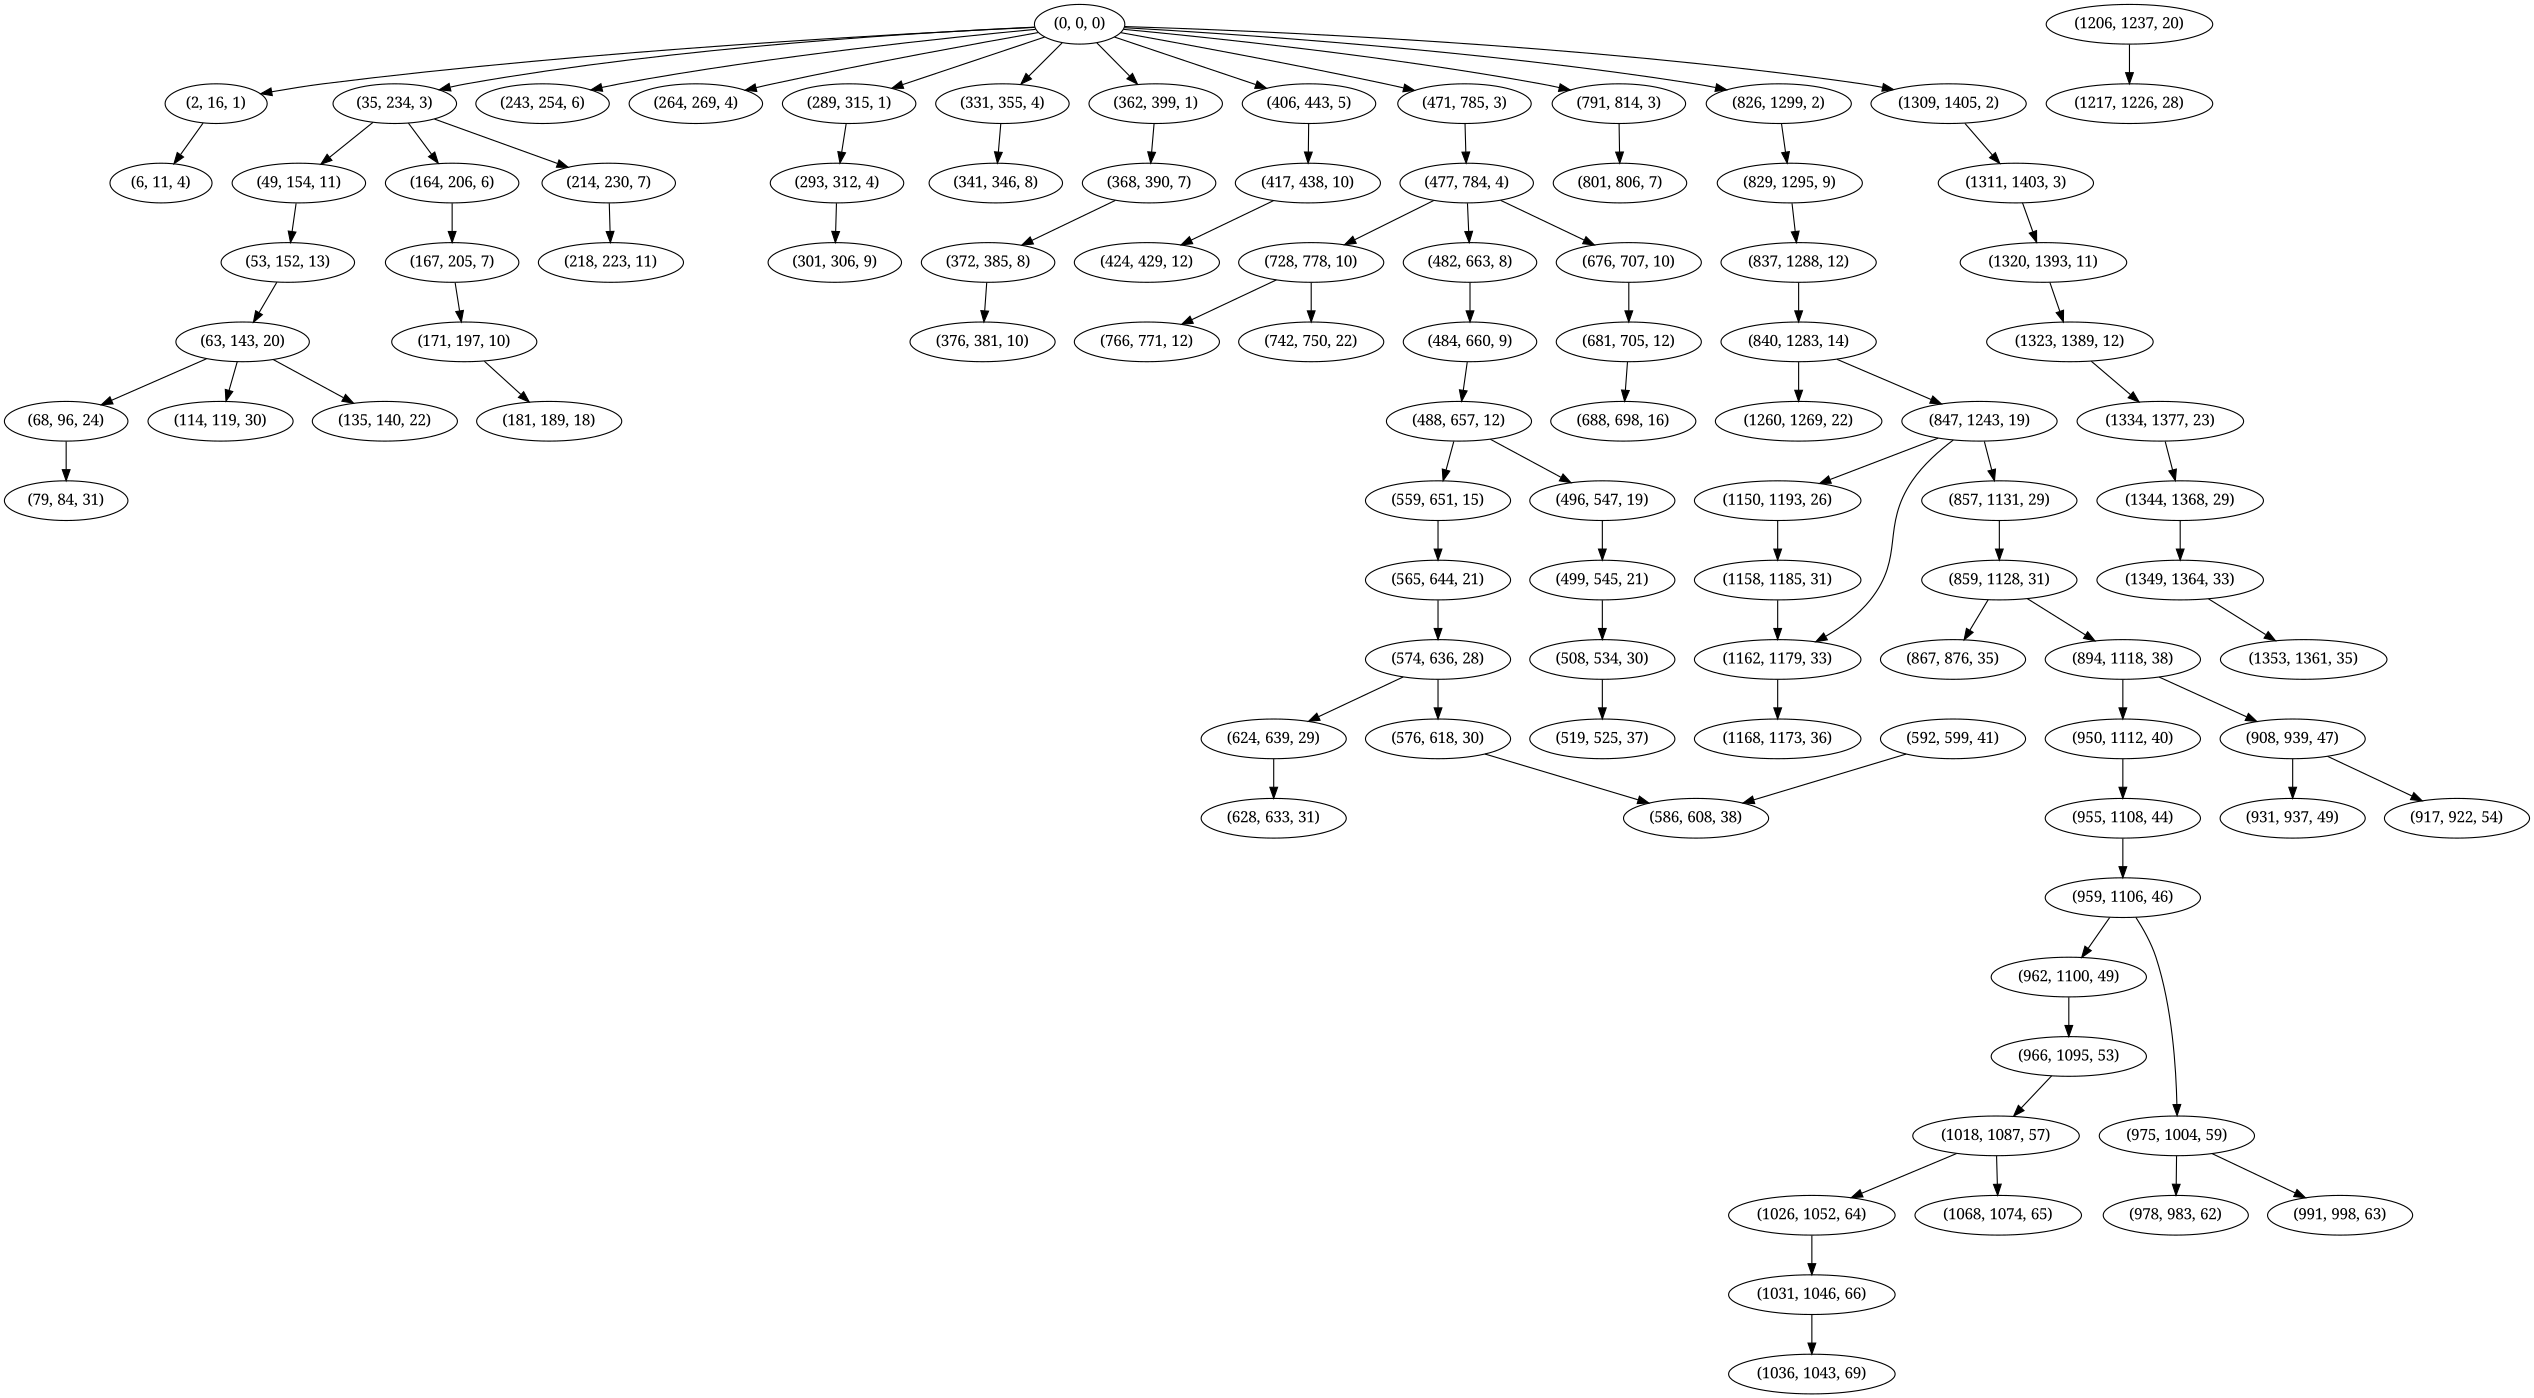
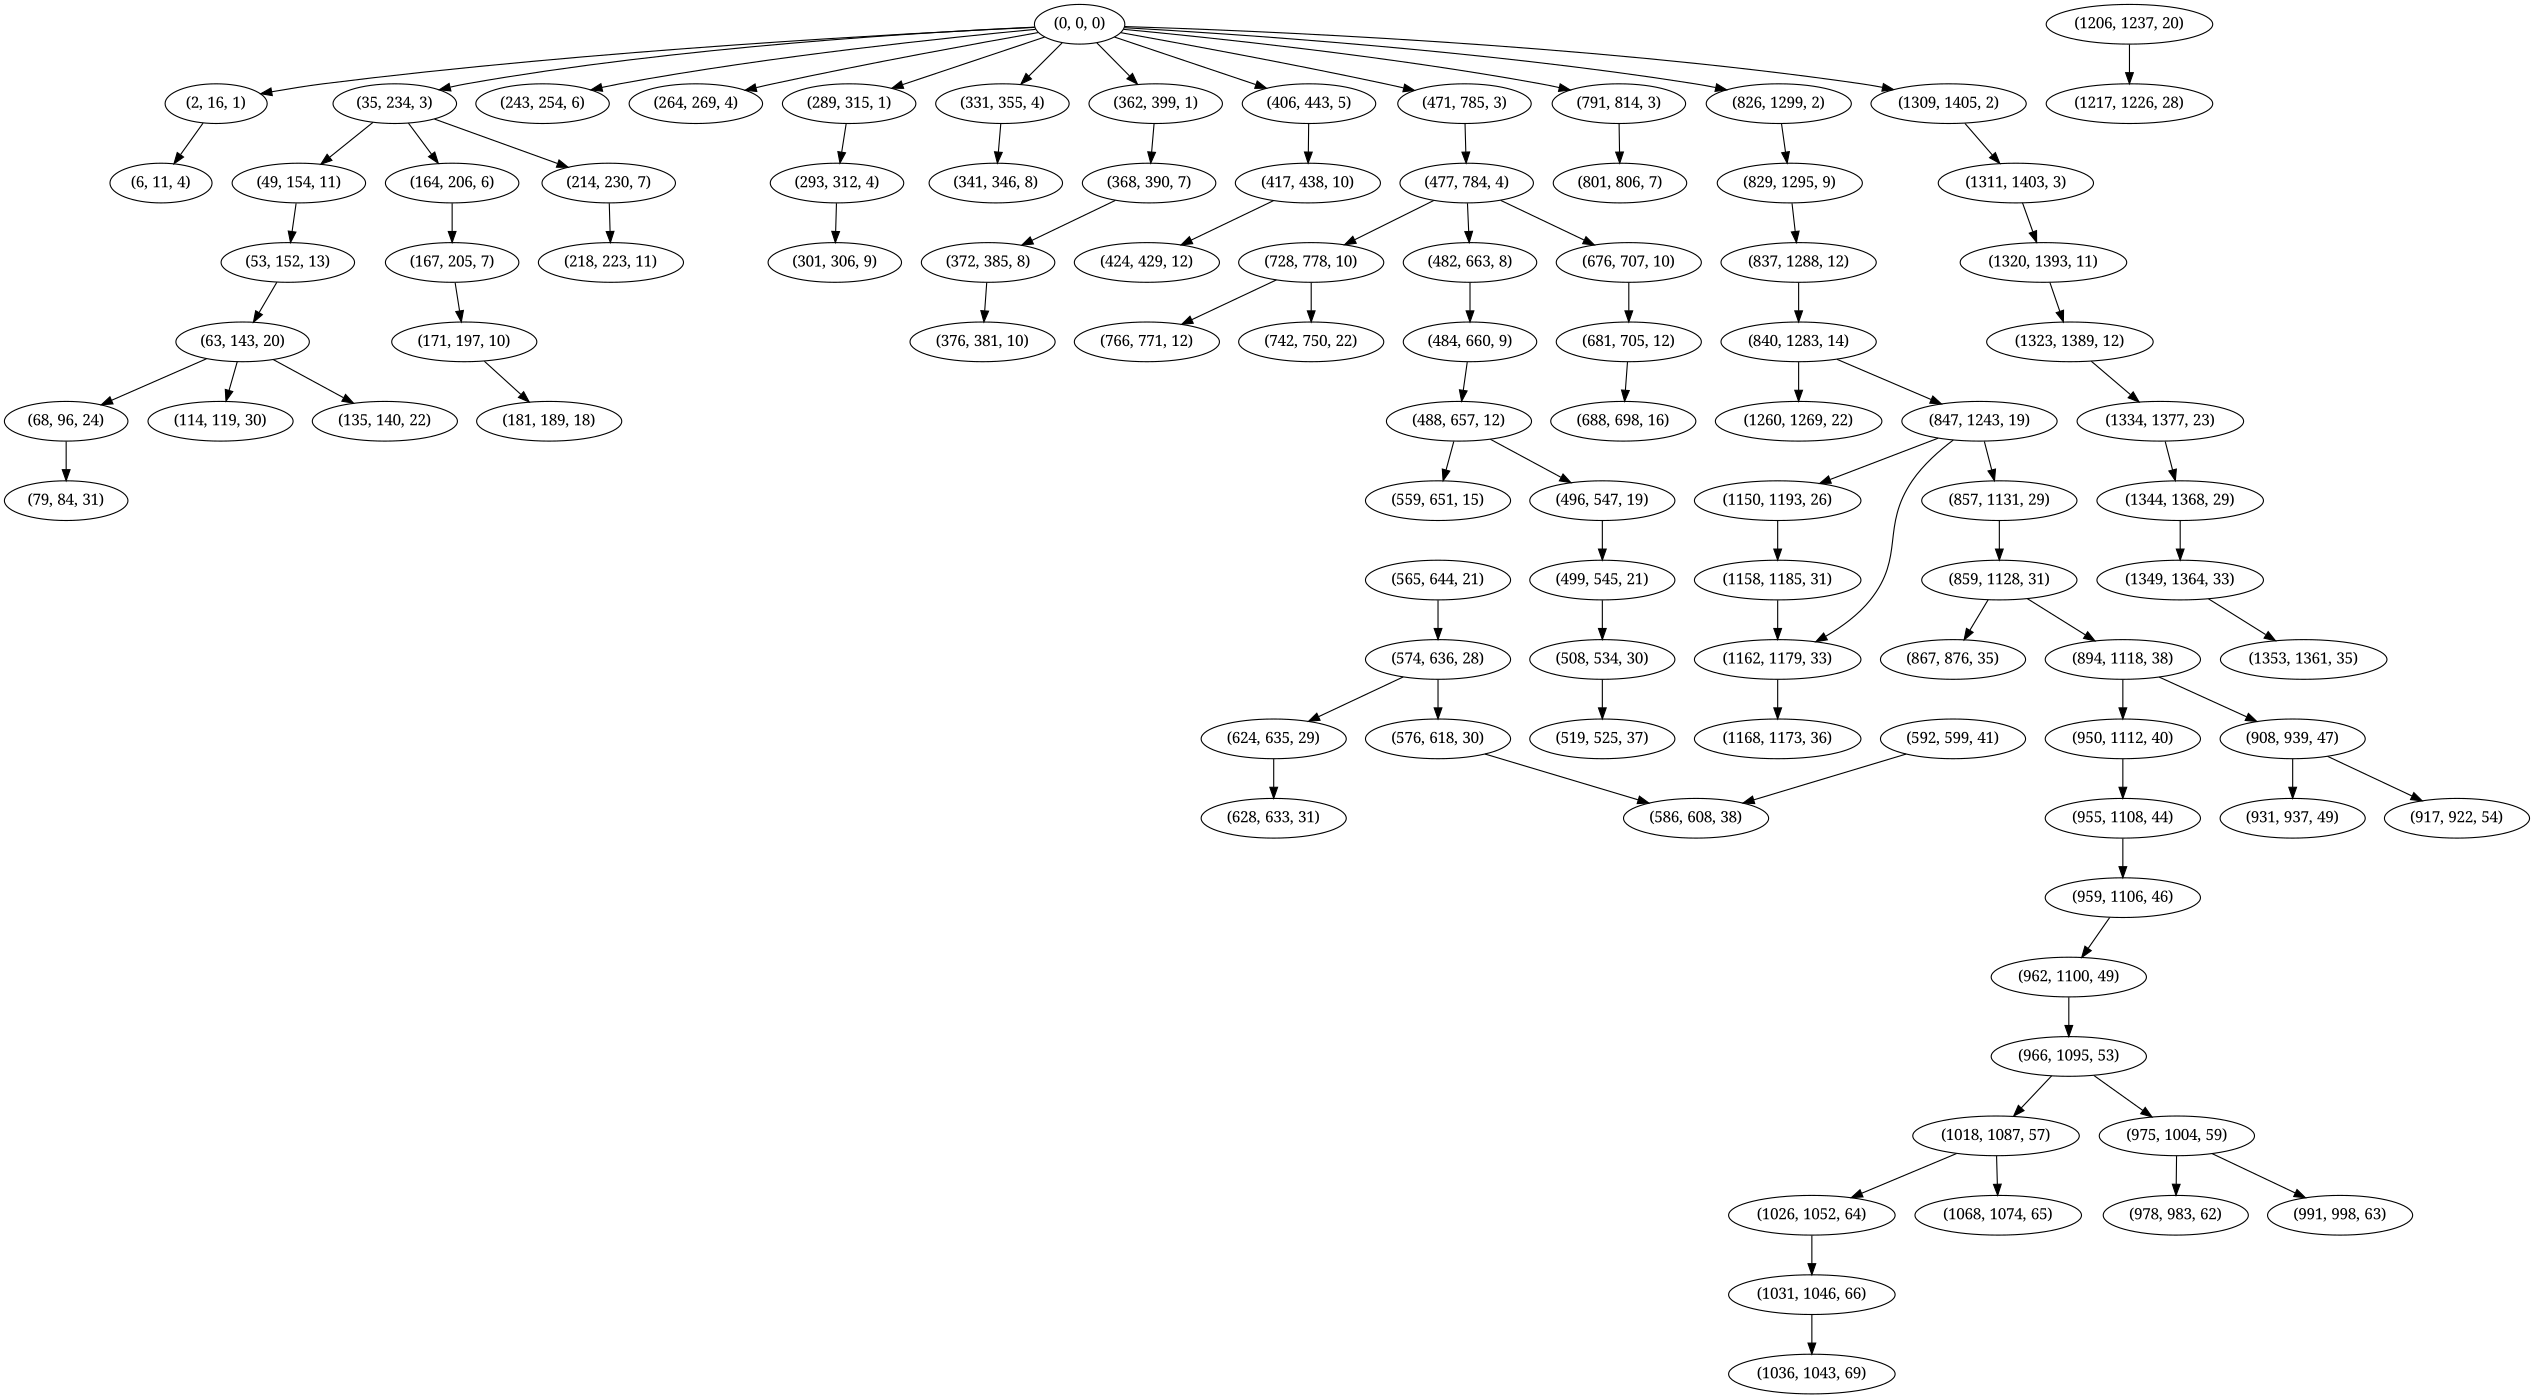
  digraph {
    fontname="Noto Serif"
    node [fontname="Noto Serif"]
    edge [fontname="Noto Serif"]
    "(0, 0, 0)"
    "(2, 16, 1)"
    "(35, 234, 3)"
    "(243, 254, 6)"
    "(264, 269, 4)"
    "(289, 315, 1)"
    "(331, 355, 4)"
    "(362, 399, 1)"
    "(406, 443, 5)"
    "(471, 785, 3)"
    "(791, 814, 3)"
    "(826, 1299, 2)"
    "(1309, 1405, 2)"
    "(6, 11, 4)"
    "(49, 154, 11)"
    "(164, 206, 6)"
    "(214, 230, 7)"
    "(293, 312, 4)"
    "(341, 346, 8)"
    "(368, 390, 7)"
    "(417, 438, 10)"
    "(477, 784, 4)"
    "(801, 806, 7)"
    n24 [label="(829, 1295, 9)"]
    "(1311, 1403, 3)"
    "(53, 152, 13)"
    "(167, 205, 7)"
    "(218, 223, 11)"
    "(63, 143, 20)"
    "(68, 96, 24)"
    "(114, 119, 30)"
    "(135, 140, 22)"
    "(79, 84, 31)"
    "(171, 197, 10)"
    "(181, 189, 18)"
    "(301, 306, 9)"
    "(372, 385, 8)"
    "(376, 381, 10)"
    "(424, 429, 12)"
    "(482, 663, 8)"
    "(676, 707, 10)"
    "(728, 778, 10)"
    "(484, 660, 9)"
    "(681, 705, 12)"
    "(742, 750, 22)"
    "(766, 771, 12)"
    "(488, 657, 12)"
    "(496, 547, 19)"
    "(559, 651, 15)"
    "(499, 545, 21)"
    "(565, 644, 21)"
    "(508, 534, 30)"
    "(519, 525, 37)"
    "(574, 636, 28)"
    "(576, 618, 30)"
-   "(624, 635, 29)" [label="(624, 639, 29)"]
+   "(624, 635, 29)"
    "(586, 608, 38)"
    "(628, 633, 31)"
    "(592, 599, 41)"
    "(688, 698, 16)"
    "(837, 1288, 12)"
    "(840, 1283, 14)"
    "(847, 1243, 19)"
    "(1260, 1269, 22)"
    "(857, 1131, 29)"
    "(1150, 1193, 26)"
    "(1162, 1179, 33)"
    "(859, 1128, 31)"
    "(1158, 1185, 31)"
    "(1206, 1237, 20)"
    "(1217, 1226, 28)"
    "(867, 876, 35)"
    "(894, 1118, 38)"
    "(908, 939, 47)"
    "(950, 1112, 40)"
    "(917, 922, 54)"
    "(931, 937, 49)"
    "(955, 1108, 44)"
    "(959, 1106, 46)"
    "(962, 1100, 49)"
    "(966, 1095, 53)"
    "(975, 1004, 59)"
    "(1018, 1087, 57)"
    "(978, 983, 62)"
    "(991, 998, 63)"
    "(1026, 1052, 64)"
    "(1068, 1074, 65)"
    "(1031, 1046, 66)"
    "(1036, 1043, 69)"
    "(1168, 1173, 36)"
    "(1320, 1393, 11)"
    "(1323, 1389, 12)"
    "(1334, 1377, 23)"
    "(1344, 1368, 29)"
    "(1349, 1364, 33)"
    "(1353, 1361, 35)"
    "(0, 0, 0)" -> "(2, 16, 1)"
    "(0, 0, 0)" -> "(35, 234, 3)"
    "(0, 0, 0)" -> "(243, 254, 6)"
    "(0, 0, 0)" -> "(264, 269, 4)"
    "(0, 0, 0)" -> "(289, 315, 1)"
    "(0, 0, 0)" -> "(331, 355, 4)"
    "(0, 0, 0)" -> "(362, 399, 1)"
    "(0, 0, 0)" -> "(406, 443, 5)"
    "(0, 0, 0)" -> "(471, 785, 3)"
    "(0, 0, 0)" -> "(791, 814, 3)"
    "(0, 0, 0)" -> "(826, 1299, 2)"
    "(0, 0, 0)" -> "(1309, 1405, 2)"
    "(2, 16, 1)" -> "(6, 11, 4)"
    "(35, 234, 3)" -> "(49, 154, 11)"
    "(35, 234, 3)" -> "(164, 206, 6)"
    "(35, 234, 3)" -> "(214, 230, 7)"
    "(289, 315, 1)" -> "(293, 312, 4)"
    "(331, 355, 4)" -> "(341, 346, 8)"
    "(362, 399, 1)" -> "(368, 390, 7)"
    "(406, 443, 5)" -> "(417, 438, 10)"
    "(471, 785, 3)" -> "(477, 784, 4)"
    "(791, 814, 3)" -> "(801, 806, 7)"
    "(826, 1299, 2)" -> n24
    "(1309, 1405, 2)" -> "(1311, 1403, 3)"
    "(49, 154, 11)" -> "(53, 152, 13)"
    "(164, 206, 6)" -> "(167, 205, 7)"
    "(214, 230, 7)" -> "(218, 223, 11)"
    "(293, 312, 4)" -> "(301, 306, 9)"
    "(368, 390, 7)" -> "(372, 385, 8)"
    "(417, 438, 10)" -> "(424, 429, 12)"
    "(477, 784, 4)" -> "(482, 663, 8)"
    "(477, 784, 4)" -> "(676, 707, 10)"
    "(477, 784, 4)" -> "(728, 778, 10)"
    n24 -> "(837, 1288, 12)"
    "(1311, 1403, 3)" -> "(1320, 1393, 11)"
    "(53, 152, 13)" -> "(63, 143, 20)"
    "(167, 205, 7)" -> "(171, 197, 10)"
    "(63, 143, 20)" -> "(68, 96, 24)"
    "(63, 143, 20)" -> "(114, 119, 30)"
    "(63, 143, 20)" -> "(135, 140, 22)"
    "(68, 96, 24)" -> "(79, 84, 31)"
    "(171, 197, 10)" -> "(181, 189, 18)"
    "(372, 385, 8)" -> "(376, 381, 10)"
    "(482, 663, 8)" -> "(484, 660, 9)"
    "(676, 707, 10)" -> "(681, 705, 12)"
    "(728, 778, 10)" -> "(742, 750, 22)"
    "(728, 778, 10)" -> "(766, 771, 12)"
    "(484, 660, 9)" -> "(488, 657, 12)"
    "(681, 705, 12)" -> "(688, 698, 16)"
    "(488, 657, 12)" -> "(496, 547, 19)"
    "(488, 657, 12)" -> "(559, 651, 15)"
    "(496, 547, 19)" -> "(499, 545, 21)"
-   "(559, 651, 15)" -> "(565, 644, 21)"
    "(499, 545, 21)" -> "(508, 534, 30)"
    "(565, 644, 21)" -> "(574, 636, 28)"
    "(508, 534, 30)" -> "(519, 525, 37)"
    "(574, 636, 28)" -> "(576, 618, 30)"
    "(574, 636, 28)" -> "(624, 635, 29)"
    "(576, 618, 30)" -> "(586, 608, 38)"
    "(624, 635, 29)" -> "(628, 633, 31)"
    "(592, 599, 41)" -> "(586, 608, 38)"
    "(837, 1288, 12)" -> "(840, 1283, 14)"
    "(840, 1283, 14)" -> "(847, 1243, 19)"
    "(840, 1283, 14)" -> "(1260, 1269, 22)"
    "(847, 1243, 19)" -> "(857, 1131, 29)"
    "(847, 1243, 19)" -> "(1150, 1193, 26)"
    "(847, 1243, 19)" -> "(1162, 1179, 33)"
    "(857, 1131, 29)" -> "(859, 1128, 31)"
    "(1150, 1193, 26)" -> "(1158, 1185, 31)"
    "(1162, 1179, 33)" -> "(1168, 1173, 36)"
    "(859, 1128, 31)" -> "(867, 876, 35)"
    "(859, 1128, 31)" -> "(894, 1118, 38)"
    "(1158, 1185, 31)" -> "(1162, 1179, 33)"
    "(1206, 1237, 20)" -> "(1217, 1226, 28)"
    "(894, 1118, 38)" -> "(908, 939, 47)"
    "(894, 1118, 38)" -> "(950, 1112, 40)"
    "(908, 939, 47)" -> "(917, 922, 54)"
    "(908, 939, 47)" -> "(931, 937, 49)"
    "(950, 1112, 40)" -> "(955, 1108, 44)"
    "(955, 1108, 44)" -> "(959, 1106, 46)"
    "(959, 1106, 46)" -> "(962, 1100, 49)"
    "(962, 1100, 49)" -> "(966, 1095, 53)"
-   "(959, 1106, 46)" -> "(975, 1004, 59)"
+   "(966, 1095, 53)" -> "(975, 1004, 59)"
    "(966, 1095, 53)" -> "(1018, 1087, 57)"
    "(975, 1004, 59)" -> "(978, 983, 62)"
    "(975, 1004, 59)" -> "(991, 998, 63)"
    "(1018, 1087, 57)" -> "(1026, 1052, 64)"
    "(1018, 1087, 57)" -> "(1068, 1074, 65)"
    "(1026, 1052, 64)" -> "(1031, 1046, 66)"
    "(1031, 1046, 66)" -> "(1036, 1043, 69)"
    "(1320, 1393, 11)" -> "(1323, 1389, 12)"
    "(1323, 1389, 12)" -> "(1334, 1377, 23)"
    "(1334, 1377, 23)" -> "(1344, 1368, 29)"
    "(1344, 1368, 29)" -> "(1349, 1364, 33)"
    "(1349, 1364, 33)" -> "(1353, 1361, 35)"
  }
